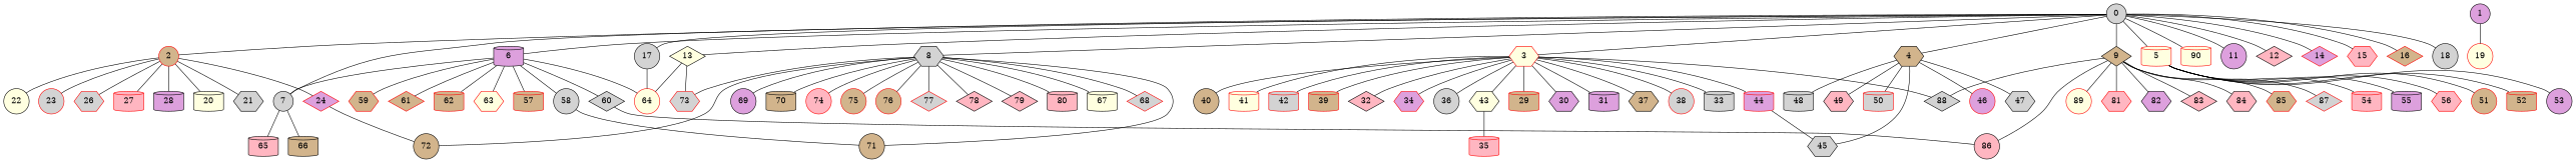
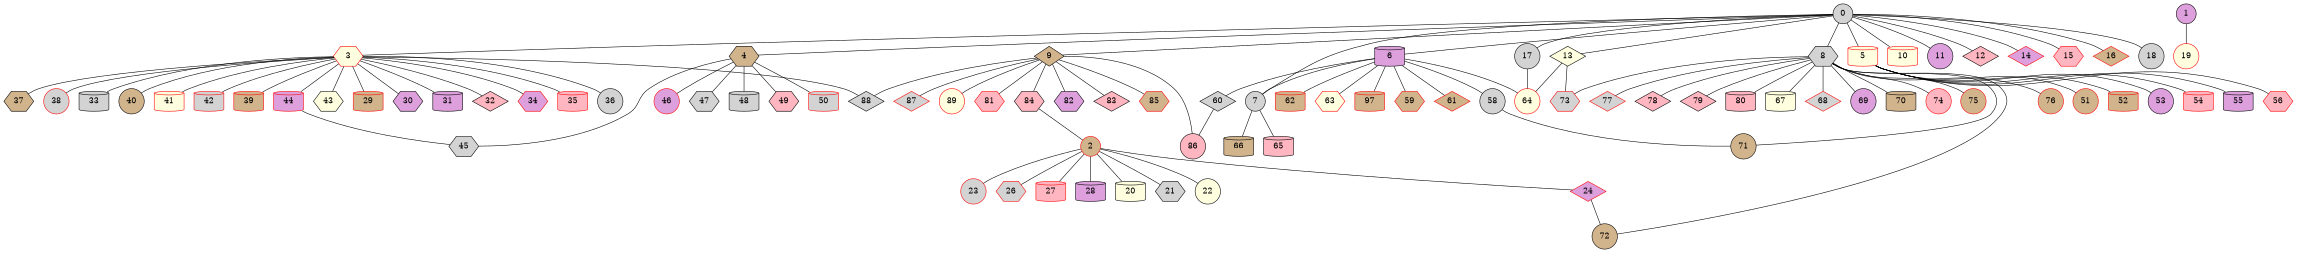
  graph {
    node [color=black fillcolor=lightgrey shape=circle style=filled]
    0
    2 [color=red fillcolor=tan]
    3 [color=red fillcolor=lightyellow shape=hexagon]
    4 [fillcolor=tan shape=hexagon]
    5 [color=red fillcolor=lightyellow shape=cylinder]
    6 [fillcolor=plum shape=cylinder]
    7
    8 [shape=hexagon]
    9 [fillcolor=tan shape=diamond]
-   10 [color=red fillcolor=lightyellow shape=cylinder label=90]
+   10 [color=red fillcolor=lightyellow shape=cylinder]
    11 [fillcolor=plum]
    12 [fillcolor=lightpink shape=diamond]
    13 [fillcolor=lightyellow shape=diamond]
    14 [color=red fillcolor=plum shape=diamond]
    15 [color=red fillcolor=lightpink shape=hexagon]
    16 [color=red fillcolor=tan shape=diamond]
    17
    18
    1 [fillcolor=plum]
    19 [color=red fillcolor=lightyellow]
    20 [fillcolor=lightyellow shape=cylinder]
    21 [shape=hexagon]
    22 [fillcolor=lightyellow]
    23 [color=red]
    24 [color=red fillcolor=plum shape=diamond]
    26 [color=red shape=hexagon]
    27 [color=red fillcolor=lightpink shape=cylinder]
    28 [fillcolor=plum shape=cylinder]
    32 [fillcolor=lightpink shape=diamond]
    34 [color=red fillcolor=plum shape=hexagon]
    35 [color=red fillcolor=lightpink shape=cylinder]
    36
    37 [fillcolor=tan shape=hexagon]
    38 [color=red]
    33 [shape=cylinder]
    40 [fillcolor=tan]
    41 [color=red fillcolor=lightyellow shape=cylinder]
    42 [color=red shape=cylinder]
    39 [color=red fillcolor=tan shape=cylinder]
    44 [color=red fillcolor=plum shape=cylinder]
    43 [fillcolor=lightyellow shape=hexagon]
    29 [color=red fillcolor=tan shape=cylinder]
    30 [fillcolor=plum shape=hexagon]
    31 [fillcolor=plum shape=cylinder]
    88 [shape=diamond]
    45 [shape=hexagon]
    46 [color=red fillcolor=plum]
    47 [shape=hexagon]
    48 [shape=cylinder]
    49 [fillcolor=lightpink shape=hexagon]
    50 [color=red shape=cylinder]
    51 [color=red fillcolor=tan]
    52 [color=red fillcolor=tan shape=cylinder]
    53 [fillcolor=plum]
    54 [color=red fillcolor=lightpink shape=cylinder]
    55 [fillcolor=plum shape=cylinder]
    56 [color=red fillcolor=lightpink shape=hexagon]
    64 [color=red fillcolor=lightyellow]
-   57 [color=red fillcolor=tan shape=cylinder]
+   57 [color=red fillcolor=tan shape=cylinder label=97]
    58
    59 [color=red fillcolor=tan shape=hexagon]
    60 [shape=diamond]
    61 [color=red fillcolor=tan shape=diamond]
    62 [color=red fillcolor=tan shape=cylinder]
    63 [color=red fillcolor=lightyellow shape=hexagon]
    65 [fillcolor=lightpink shape=cylinder]
    66 [fillcolor=tan shape=cylinder]
    67 [fillcolor=lightyellow shape=cylinder]
    68 [color=red shape=diamond]
    69 [fillcolor=plum]
    70 [fillcolor=tan shape=cylinder]
    71 [fillcolor=tan]
    72 [fillcolor=tan]
    73 [color=red shape=hexagon]
    74 [color=red fillcolor=lightpink]
    75 [color=red fillcolor=tan]
    76 [color=red fillcolor=tan]
    77 [color=red shape=diamond]
    78 [fillcolor=lightpink shape=diamond]
    79 [fillcolor=lightpink shape=diamond]
    80 [fillcolor=lightpink shape=cylinder]
    81 [color=red fillcolor=lightpink shape=hexagon]
    82 [fillcolor=plum shape=hexagon]
    83 [fillcolor=lightpink shape=diamond]
    84 [fillcolor=lightpink shape=hexagon]
    85 [color=red fillcolor=tan shape=hexagon]
    86 [fillcolor=lightpink]
    87 [color=red shape=diamond]
    89 [color=red fillcolor=lightyellow]
-   0 -- 2
+   84 -- 2
    0 -- 3
    0 -- 4
    0 -- 5
    0 -- 6
    0 -- 7
    0 -- 8
    0 -- 9
    0 -- 10
    0 -- 11
    0 -- 12
    0 -- 13
    0 -- 14
    0 -- 15
    0 -- 16
    0 -- 17
    0 -- 18
    2 -- 20
    2 -- 21
    2 -- 22
    2 -- 23
    2 -- 24
    2 -- 26
    2 -- 27
    2 -- 28
    3 -- 32
    3 -- 34
-   43 -- 35
+   3 -- 35
    3 -- 36
    3 -- 37
    3 -- 38
    3 -- 33
    3 -- 40
    3 -- 41
    3 -- 42
    3 -- 39
    3 -- 44
    3 -- 43
    3 -- 29
    3 -- 30
    3 -- 31
    3 -- 88
    4 -- 45
    4 -- 46
    4 -- 47
    4 -- 48
    4 -- 49
    4 -- 50
    5 -- 51
    5 -- 52
    5 -- 53
    5 -- 54
    5 -- 55
    5 -- 56
    6 -- 7
    6 -- 64
    6 -- 57
    6 -- 58
    6 -- 59
    6 -- 60
    6 -- 61
    6 -- 62
    6 -- 63
    7 -- 65
    7 -- 66
    8 -- 67
    8 -- 68
    8 -- 69
    8 -- 70
    8 -- 71
    8 -- 72
    8 -- 73
    8 -- 74
    8 -- 75
    8 -- 76
    8 -- 77
    8 -- 78
    8 -- 79
    8 -- 80
    9 -- 88
    9 -- 81
    9 -- 82
    9 -- 83
    9 -- 84
    9 -- 85
    9 -- 86
    9 -- 87
    9 -- 89
    13 -- 64
    13 -- 73
    17 -- 64
    1 -- 19
    24 -- 72
    44 -- 45
    58 -- 71
    60 -- 86
  }
